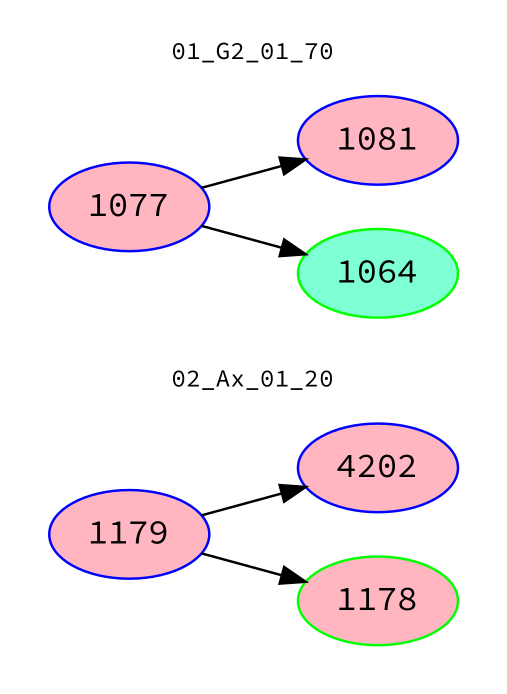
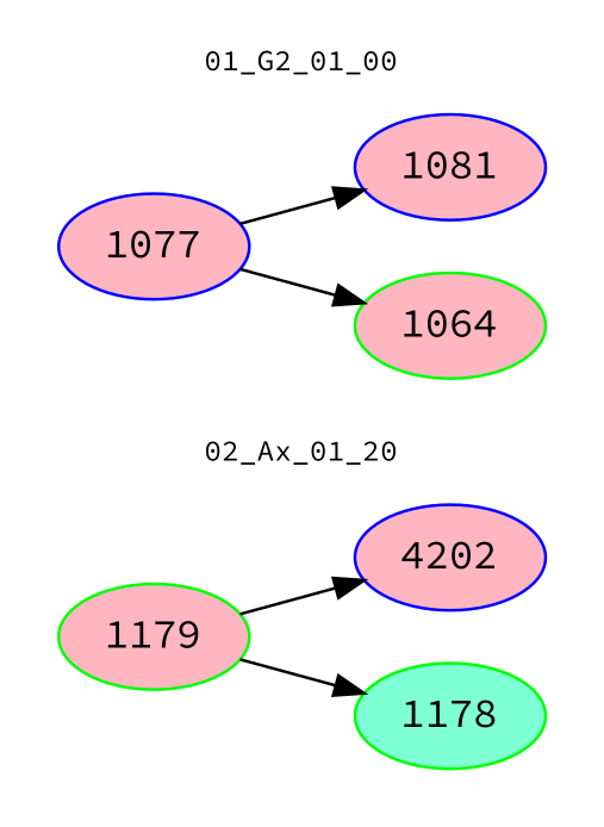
  digraph {
    fontname="Source Code Pro"
    rankdir=LR
    node [color=blue fillcolor=lightpink fontname="Source Code Pro" style=filled]
    edge [color=black fontname="Source Code Pro"]
-   n1 [label=1179]
-   n2 [color=green label=1178]
+   n1 [color=green label=1179]
+   n2 [color=green fillcolor=aquamarine label=1178]
    n3 [label=4202]
    n4 [label=1077]
-   n5 [color=green fillcolor=aquamarine label=1064]
+   n5 [color=green label=1064]
    n6 [label=1081]
    subgraph cluster_1 {
      color=white
      fontsize=10
      label="02_Ax_01_20"
      n1
      n2
      n3
    }
    subgraph cluster_2 {
      color=white
      fontsize=10
-     label="01_G2_01_70"
+     label="01_G2_01_00"
      n4
      n5
      n6
    }
    n1 -> n2
    n1 -> n3
    n4 -> n5
    n4 -> n6
  }
